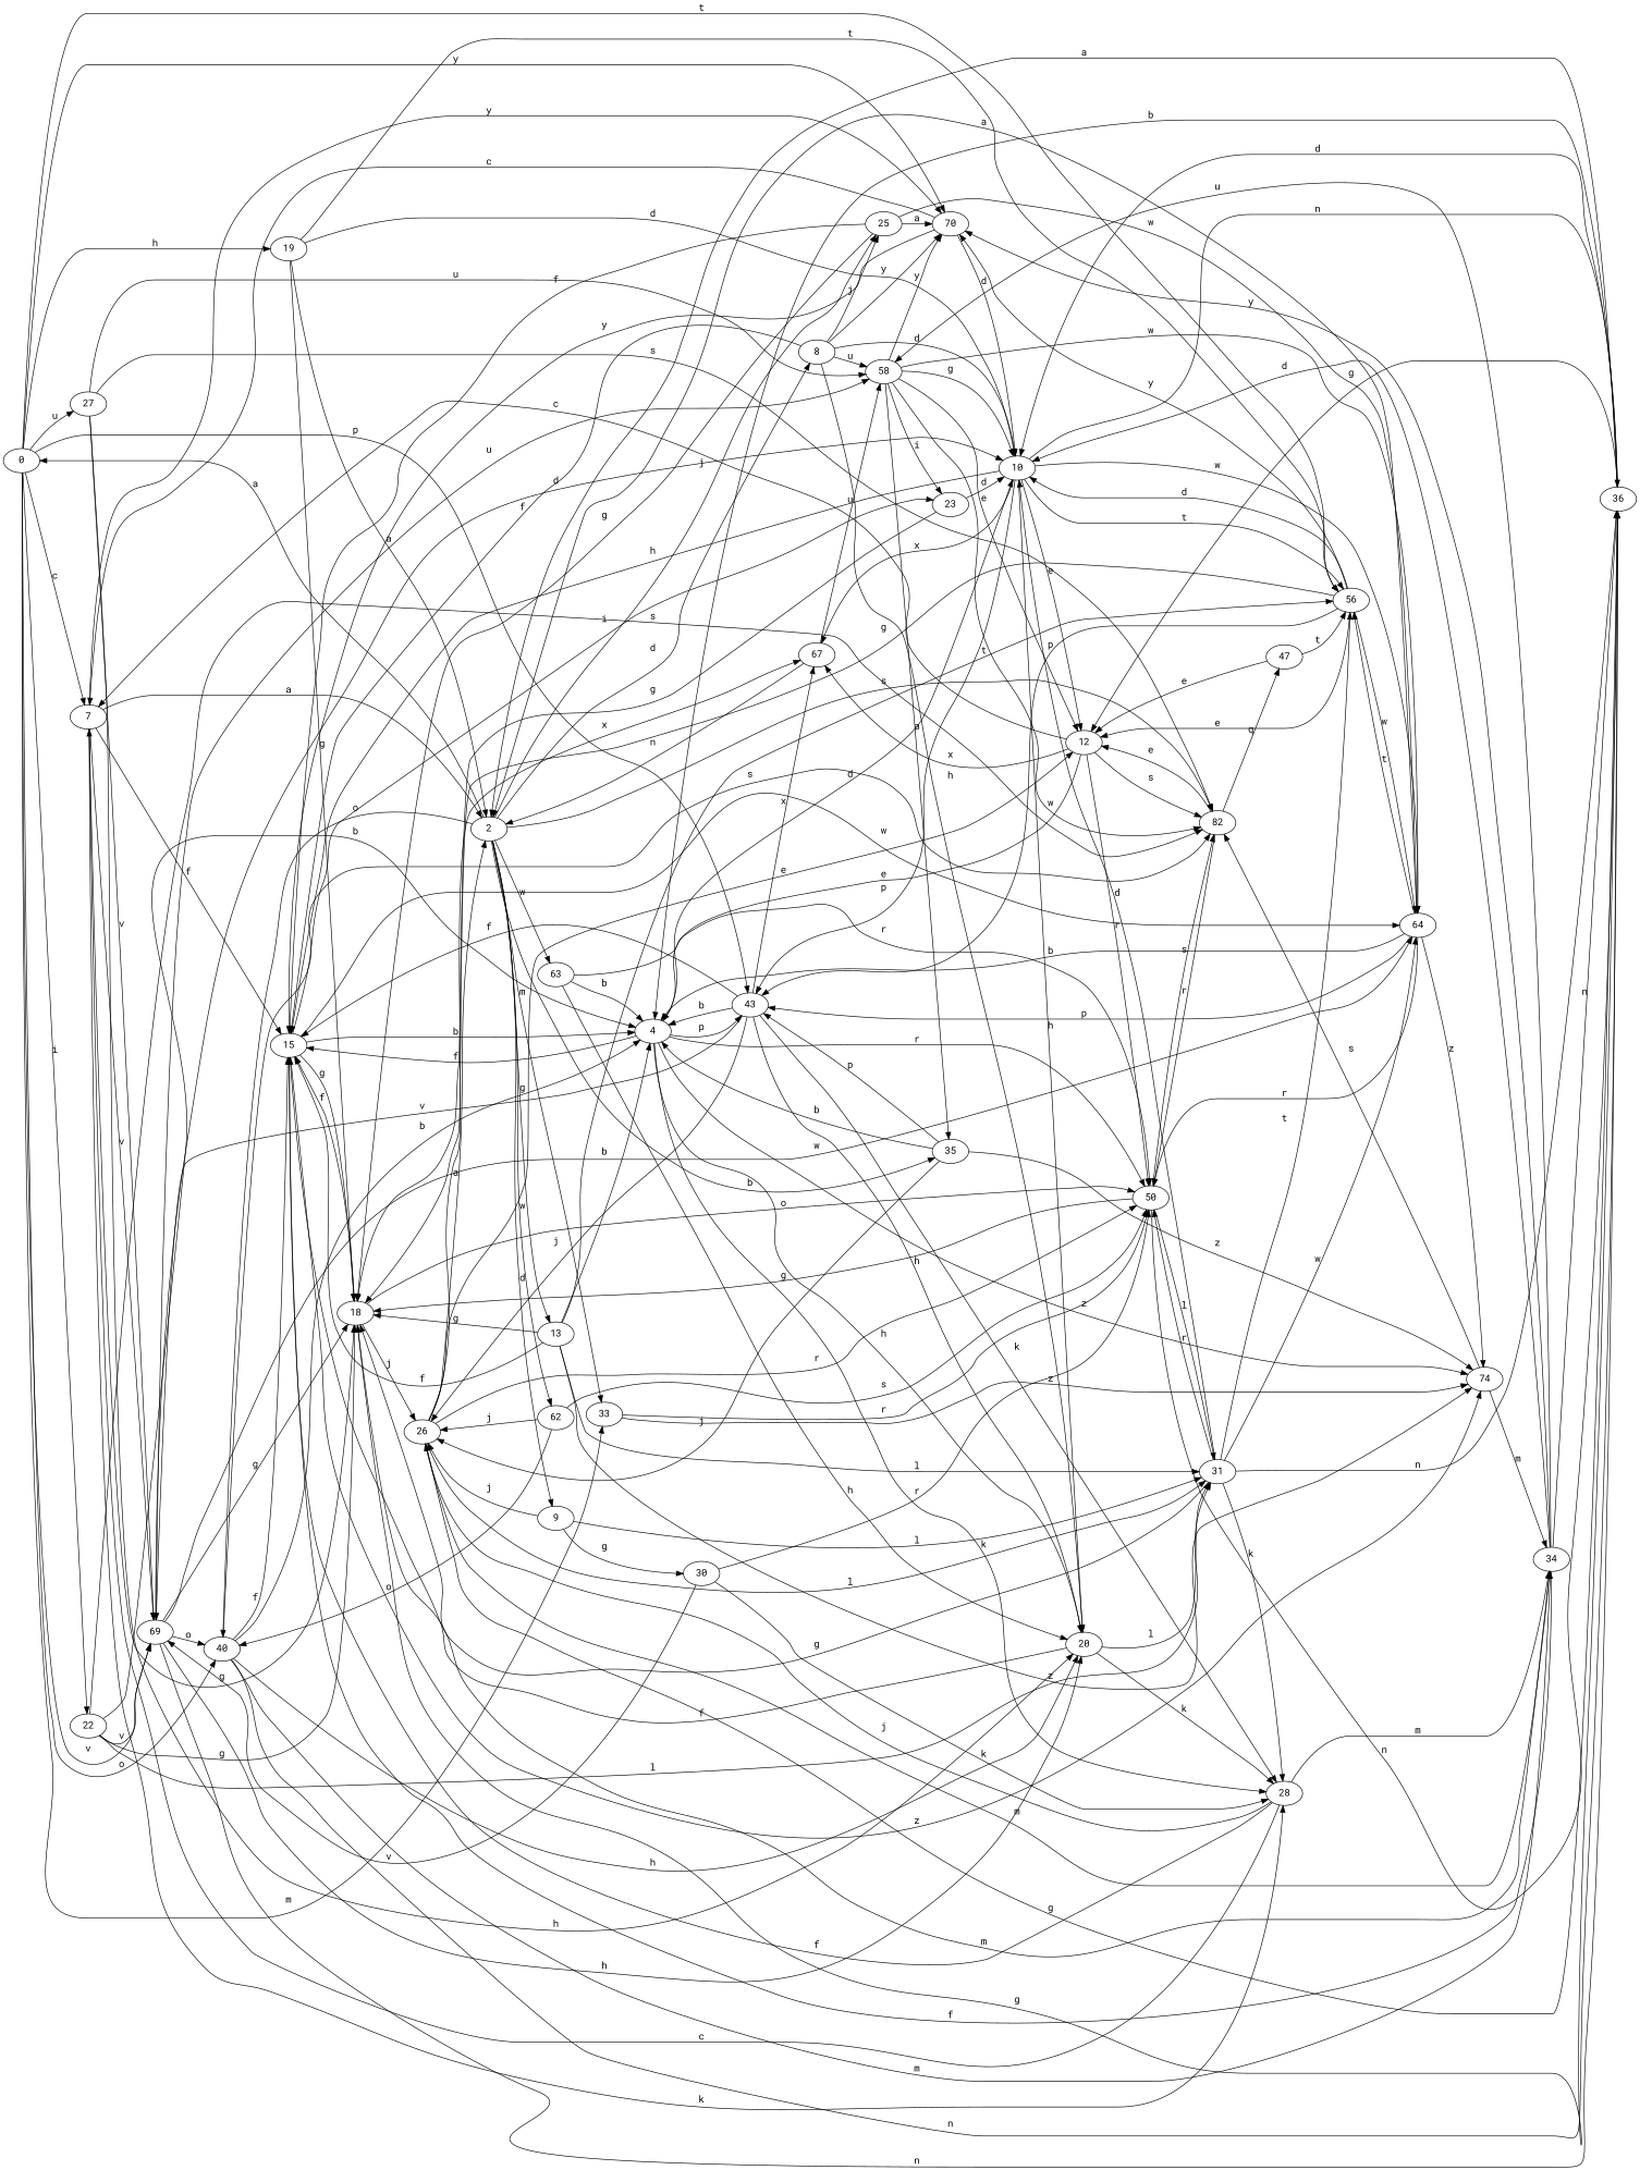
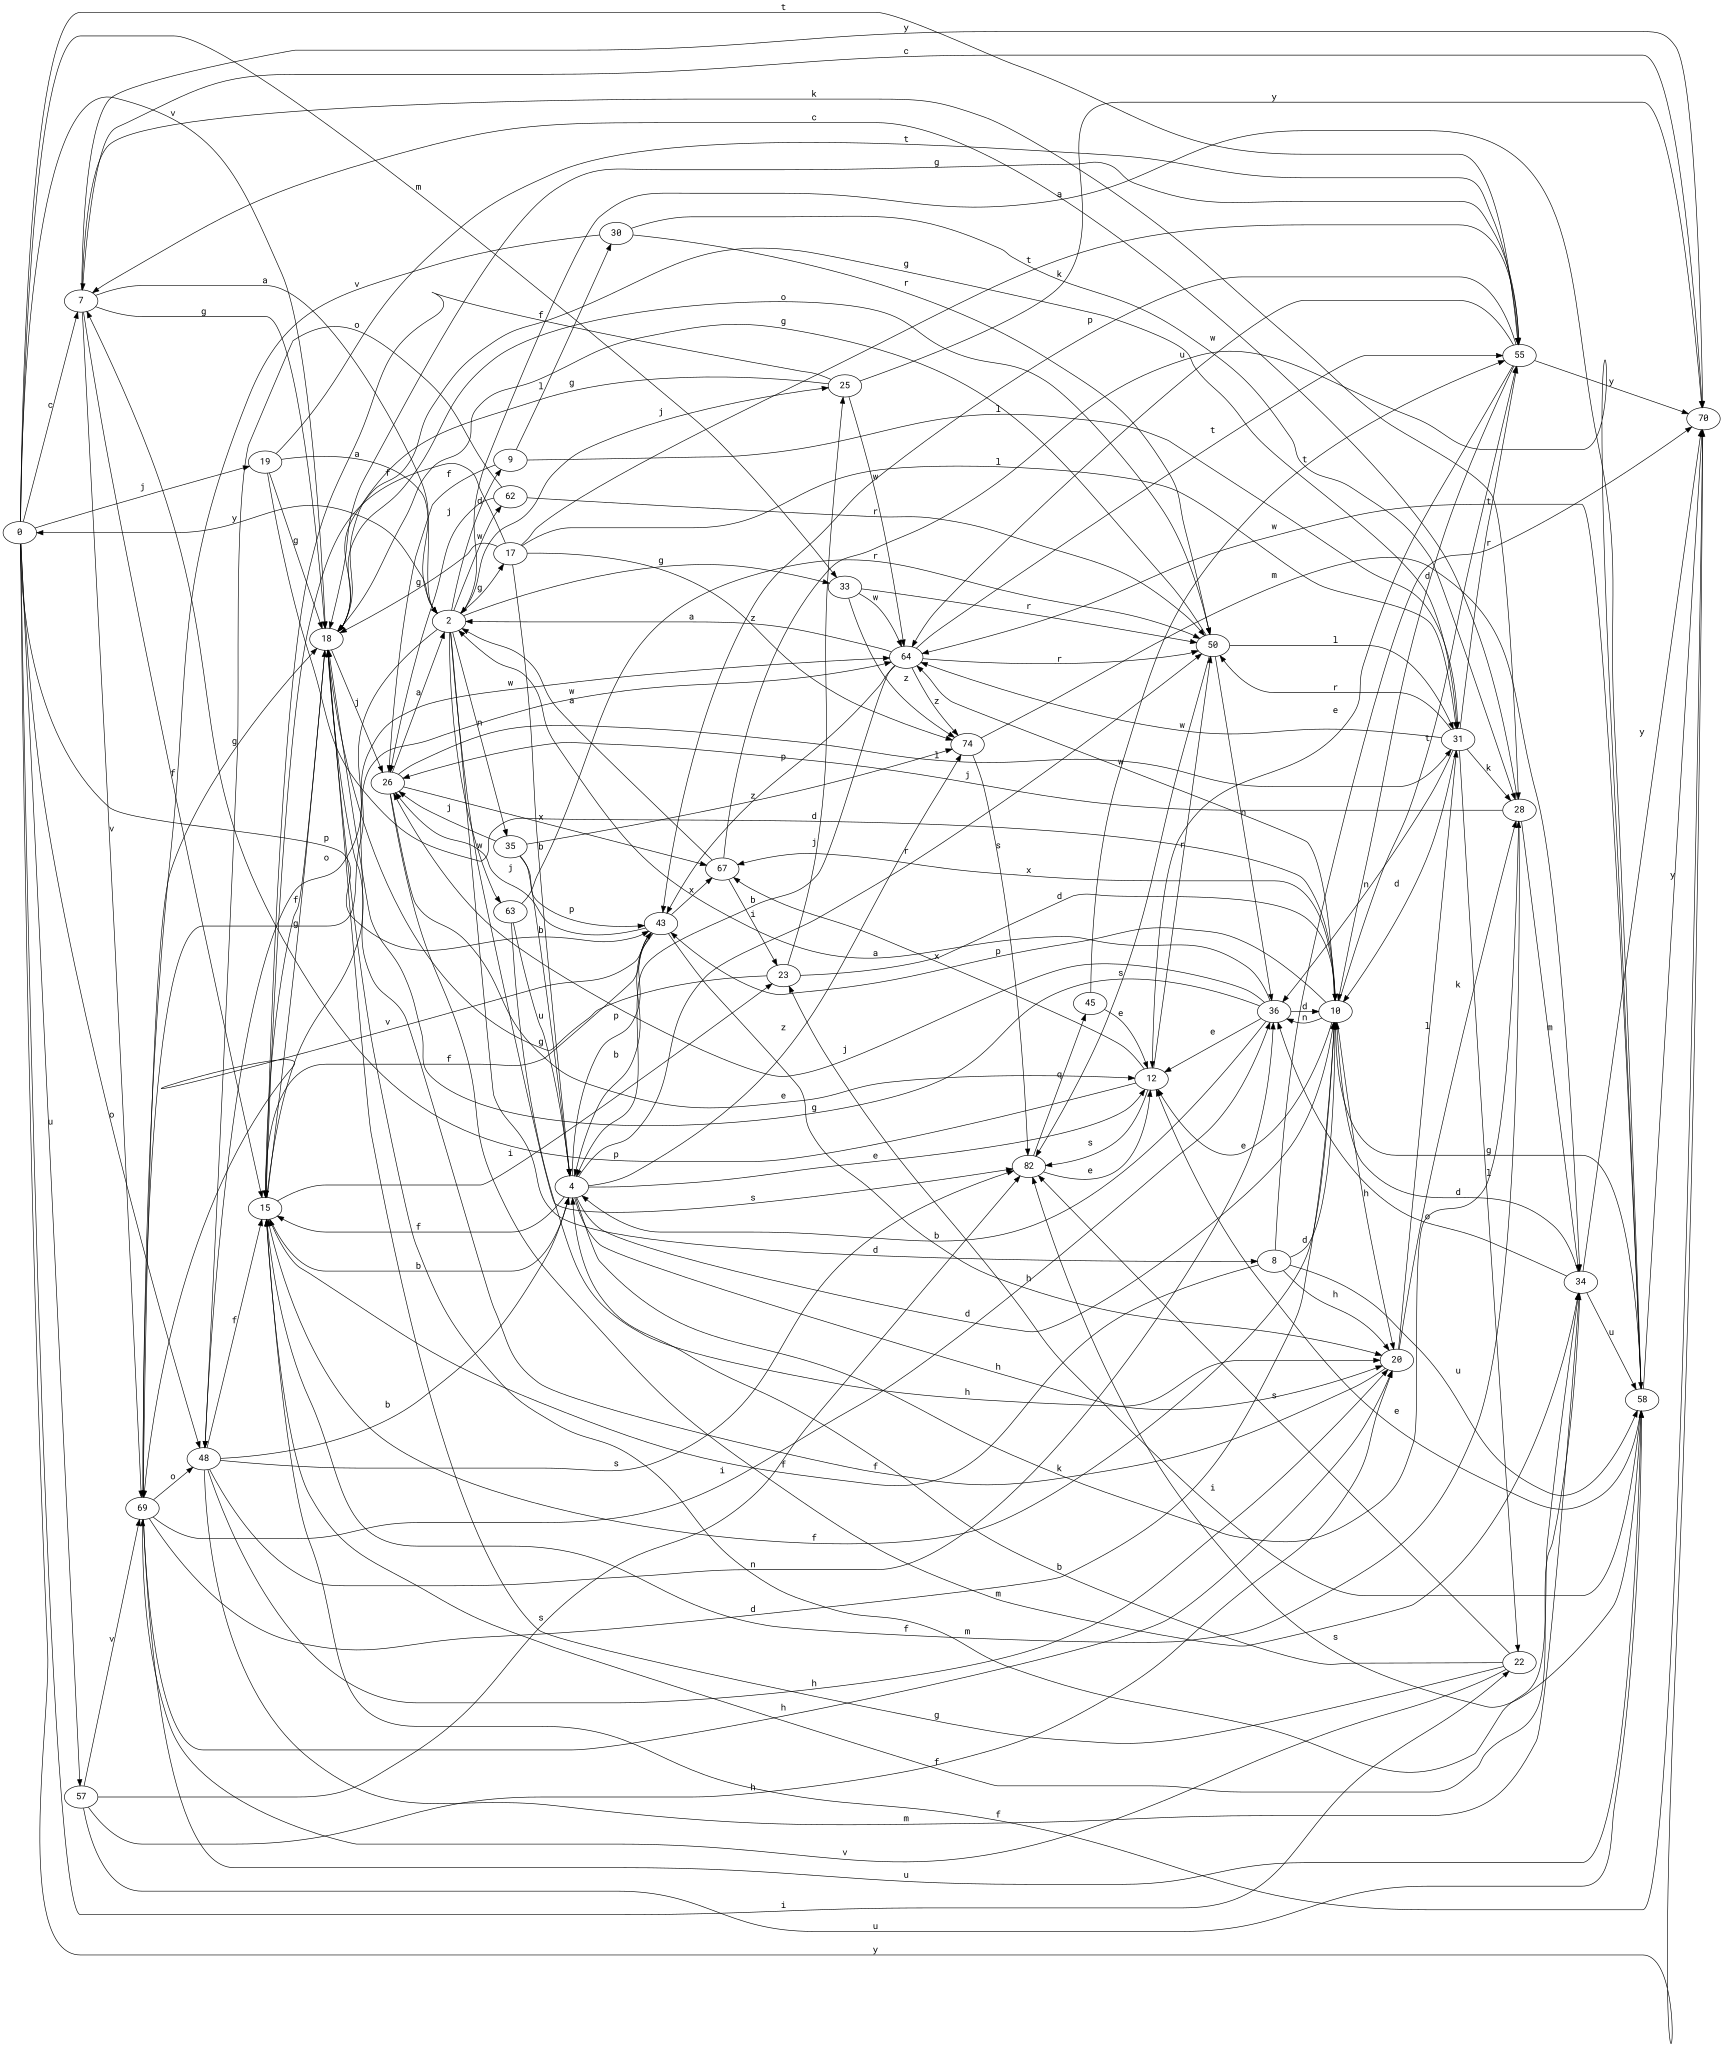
  strict digraph {
    fontname="Roboto Mono"
    rankdir=LR
    node [fontname="Roboto Mono"]
    edge [fontname="Roboto Mono"]
    0
    7
    19
    22
    33
-   40
+   40 [label=48]
    43
-   55 [label=56]
-   57 [label=27]
+   55
+   57
    n10 [label=69]
    70
    2
    15
    28
    18
    10
    n17 [label=82]
    4
    31
    50
    74
    64
    20
    36
    34
    26
    67
    12
    58
    8
    9
-   17 [label=13]
+   17
    25
    35
    62
    63
    30
-   47
+   47 [label=45]
    23
    0 -> 7 [label=c]
-   0 -> 19 [label=h]
+   0 -> 19 [label=j]
    0 -> 22 [label=i]
    0 -> 33 [label=m]
    0 -> 40 [label=o]
    0 -> 43 [label=p]
    0 -> 55 [label=t]
    0 -> 57 [label=u]
-   0 -> n10 [label=v]
+   0 -> 18 [label=v]
    0 -> 70 [label=y]
    7 -> n10 [label=v]
    7 -> 70 [label=y]
    7 -> 2 [label=a]
    7 -> 15 [label=f]
    7 -> 28 [label=k]
    7 -> 18 [label=g]
    19 -> 55 [label=t]
    19 -> 2 [label=a]
    19 -> 18 [label=g]
    19 -> 10 [label=d]
    22 -> n10 [label=v]
    22 -> 18 [label=g]
    22 -> n17 [label=s]
    22 -> 4 [label=b]
-   22 -> 31 [label=l]
+   31 -> 22 [label=l]
    33 -> 50 [label=r]
    33 -> 74 [label=z]
+   33 -> 64 [label=w]
    40 -> 15 [label=f]
    40 -> n17 [label=s]
    40 -> 4 [label=b]
    40 -> 20 [label=h]
    40 -> 36 [label=n]
    40 -> 34 [label=m]
    43 -> n10 [label=v]
    43 -> 15 [label=f]
-   43 -> 28 [label=k]
    43 -> 4 [label=b]
    43 -> 20 [label=h]
    43 -> 26 [label=j]
    43 -> 67 [label=x]
    55 -> 43 [label=p]
    55 -> 70 [label=y]
    55 -> 18 [label=g]
    55 -> 10 [label=d]
    55 -> 64 [label=w]
    55 -> 12 [label=e]
    57 -> n10 [label=v]
    57 -> n17 [label=s]
    57 -> 20 [label=h]
    57 -> 58 [label=u]
    n10 -> 40 [label=o]
    n10 -> 18 [label=g]
    n10 -> 10 [label=d]
    n10 -> 64 [label=w]
    n10 -> 20 [label=h]
-   n10 -> 36 [label=n]
+   n10 -> 36 [label=i]
    n10 -> 58 [label=u]
    70 -> 7 [label=c]
-   70 -> 15 [label=y]
-   70 -> 10 [label=d]
-   2 -> 0 [label=a]
-   2 -> 33 [label=m]
+   70 -> 15 [label=f]
+   2 -> 0 [label=y]
+   2 -> 33 [label=g]
    2 -> 40 [label=o]
    2 -> n17 [label=s]
    2 -> 8 [label=d]
    2 -> 9 [label=d]
    2 -> 17 [label=g]
    2 -> 25 [label=j]
-   2 -> 35 [label=b]
+   2 -> 35 [label=n]
    2 -> 62 [label=w]
    2 -> 63 [label=w]
    15 -> 18 [label=g]
    15 -> 4 [label=b]
-   15 -> 74 [label=z]
    15 -> 64 [label=w]
    15 -> 23 [label=i]
    28 -> 7 [label=c]
    28 -> 15 [label=f]
    28 -> 34 [label=m]
    28 -> 26 [label=j]
    18 -> 15 [label=f]
    18 -> 50 [label=o]
    18 -> 34 [label=m]
    18 -> 26 [label=j]
    10 -> 43 [label=p]
    10 -> 55 [label=t]
-   10 -> 15 [label=h]
+   10 -> 15 [label=f]
    10 -> 64 [label=w]
    10 -> 20 [label=h]
    10 -> 36 [label=n]
    10 -> 67 [label=x]
    10 -> 12 [label=e]
-   n17 -> 50 [label=r]
    n17 -> 12 [label=e]
    n17 -> 47 [label=q]
    4 -> 43 [label=p]
    4 -> 15 [label=f]
    4 -> 28 [label=k]
    4 -> 10 [label=d]
    4 -> 50 [label=r]
    4 -> 74 [label=z]
    4 -> 20 [label=h]
-   12 -> 4 [label=e]
+   4 -> 12 [label=e]
    31 -> 55 [label=t]
    31 -> 28 [label=k]
    31 -> 18 [label=g]
    31 -> 10 [label=d]
    31 -> 50 [label=r]
    31 -> 64 [label=w]
    31 -> 36 [label=n]
    50 -> 18 [label=g]
    50 -> n17 [label=s]
    50 -> 31 [label=l]
    50 -> 36 [label=n]
    74 -> n17 [label=s]
    74 -> 34 [label=m]
    64 -> 43 [label=p]
    64 -> 55 [label=t]
    64 -> 2 [label=a]
    64 -> 4 [label=b]
    64 -> 50 [label=r]
    64 -> 74 [label=z]
-   20 -> 15 [label=f]
+   20 -> 18 [label=f]
    20 -> 28 [label=k]
    20 -> 31 [label=l]
    36 -> 2 [label=a]
    36 -> 18 [label=g]
    36 -> 10 [label=d]
    36 -> 4 [label=b]
-   36 -> 26 [label=g]
-   36 -> 12 [label=g]
+   36 -> 26 [label=j]
+   36 -> 12 [label=e]
    34 -> 70 [label=y]
    34 -> 15 [label=f]
    34 -> 10 [label=d]
-   34 -> 36 [label=n]
+   34 -> 36 [label=o]
    34 -> 58 [label=u]
    26 -> 2 [label=a]
    26 -> 31 [label=l]
-   26 -> 50 [label=r]
    26 -> 34 [label=m]
    26 -> 67 [label=x]
    26 -> 12 [label=e]
-   67 -> 2 [label=n]
+   67 -> 2 [label=a]
    67 -> 58 [label=u]
-   12 -> 7 [label=c]
+   67 -> 23 [label=i]
+   12 -> 7 [label=p]
    12 -> n17 [label=s]
    12 -> 50 [label=r]
    12 -> 67 [label=x]
    58 -> 70 [label=y]
-   58 -> 35 [label=a]
+   58 -> 2 [label=a]
    58 -> 10 [label=g]
-   58 -> n17 [label=w]
+   58 -> n17 [label=s]
    58 -> 64 [label=w]
    58 -> 12 [label=e]
    58 -> 23 [label=i]
-   8 -> 70 [label=y]
+   8 -> 70 [label=r]
    8 -> 15 [label=f]
    8 -> 10 [label=d]
    8 -> 20 [label=h]
    8 -> 58 [label=u]
-   8 -> 25 [label=j]
+   23 -> 25 [label=j]
    9 -> 31 [label=l]
-   9 -> 26 [label=j]
-   9 -> 30 [label=g]
+   9 -> 26 [label=f]
+   9 -> 30 [label=l]
    17 -> 55 [label=t]
    17 -> 15 [label=f]
    17 -> 18 [label=g]
    17 -> 4 [label=b]
    17 -> 31 [label=l]
    17 -> 74 [label=z]
-   25 -> 70 [label=a]
+   25 -> 70 [label=y]
    25 -> 15 [label=f]
    25 -> 18 [label=g]
    25 -> 64 [label=w]
    35 -> 43 [label=p]
    35 -> 4 [label=b]
    35 -> 74 [label=z]
    35 -> 26 [label=j]
    62 -> 40 [label=o]
-   62 -> 50 [label=s]
+   62 -> 50 [label=r]
    62 -> 26 [label=j]
-   63 -> 4 [label=b]
+   63 -> 4 [label=u]
    63 -> 50 [label=r]
    63 -> 20 [label=h]
    30 -> n10 [label=v]
    30 -> 28 [label=k]
    30 -> 50 [label=r]
    47 -> 55 [label=t]
    47 -> 12 [label=e]
    23 -> 18 [label=g]
    23 -> 10 [label=d]
  }
